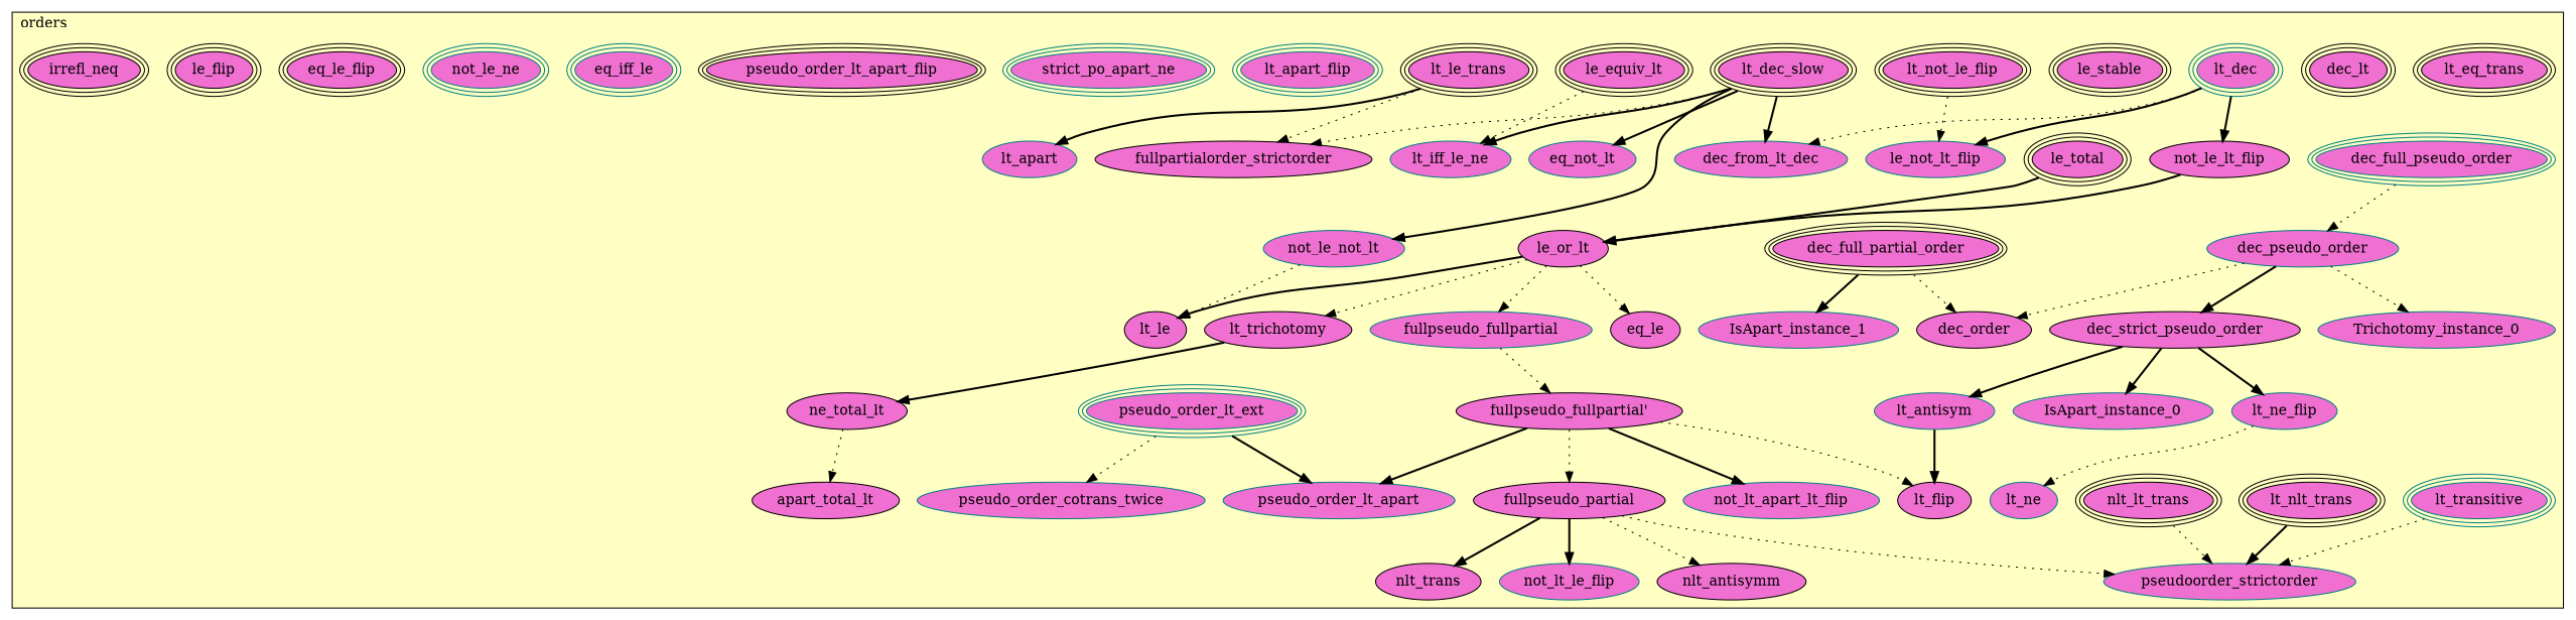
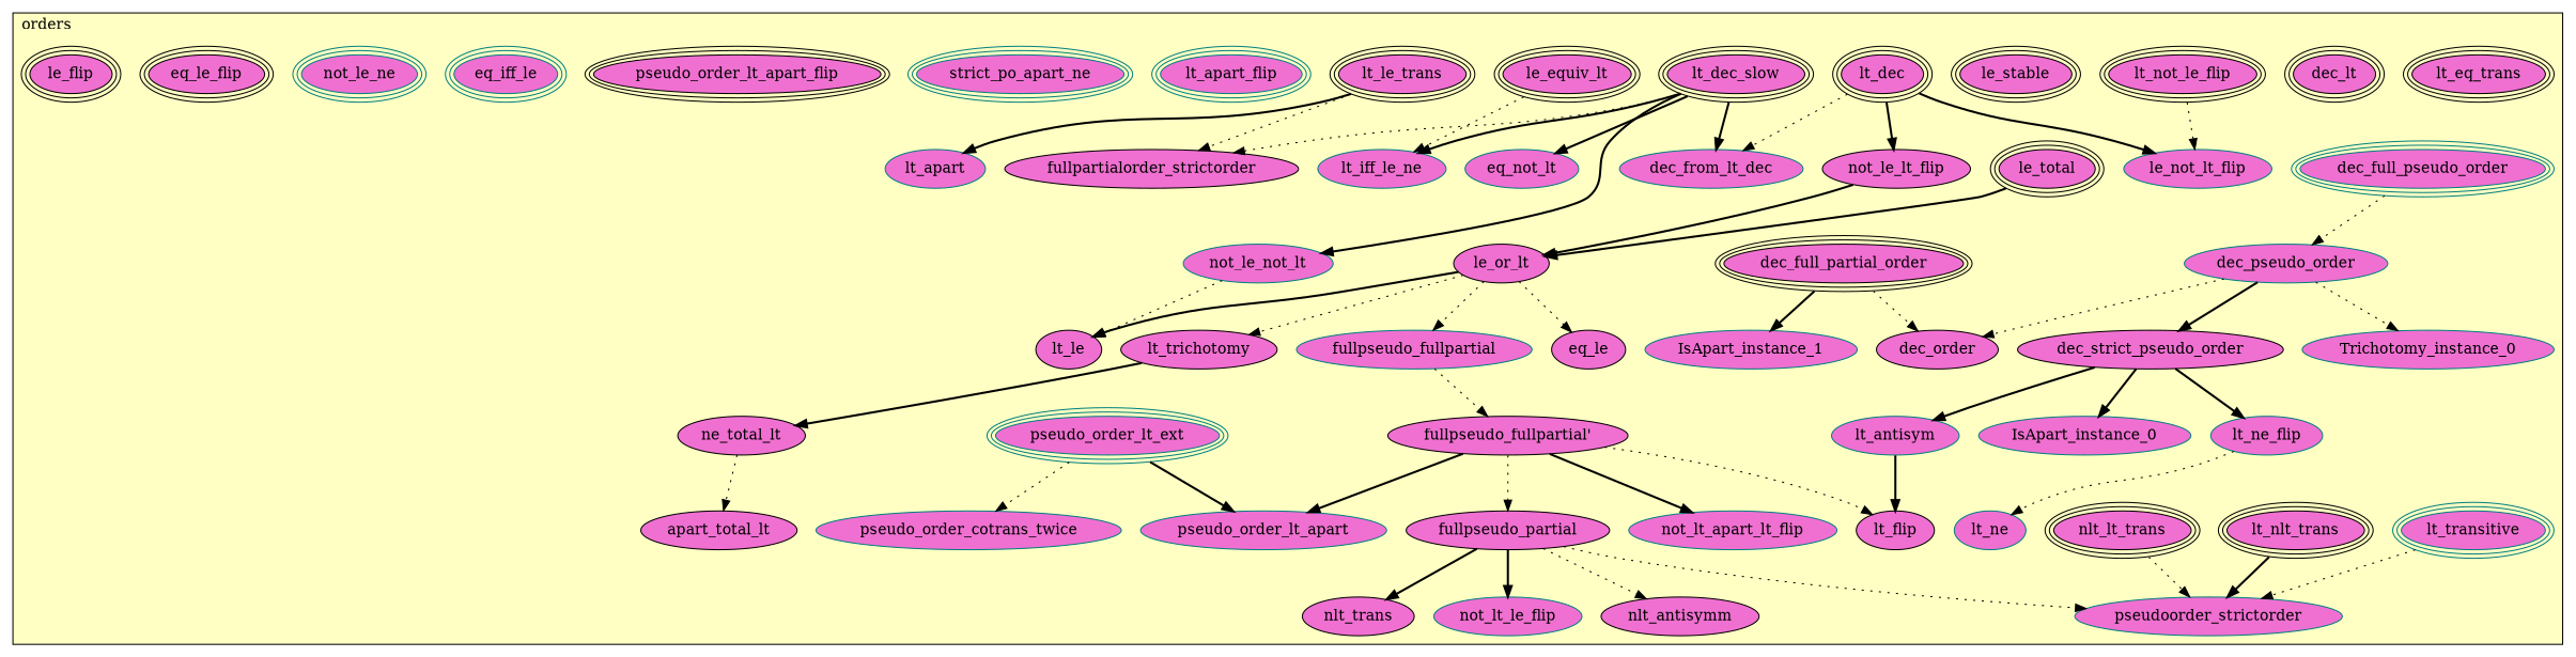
  digraph {
    node [color=black fillcolor="#F070D1" style=filled]
    edge [style=dotted]
    n1 [color=teal label=lt_transitive peripheries=3]
    n2 [label=lt_nlt_trans peripheries=3]
    n3 [label=nlt_lt_trans peripheries=3]
    n4 [label=lt_eq_trans peripheries=3]
    n5 [color=teal label=dec_full_pseudo_order peripheries=3]
    n6 [color=teal label=dec_pseudo_order]
    n7 [color=teal label=Trichotomy_instance_0]
    n8 [label=dec_full_partial_order peripheries=3]
    n9 [color=teal label=IsApart_instance_1]
    n10 [label=dec_order]
    n11 [label=dec_lt peripheries=3]
    n12 [label=dec_strict_pseudo_order]
    n13 [color=teal label=IsApart_instance_0]
-   n14 [color=teal label=lt_dec peripheries=3]
+   n14 [label=lt_dec peripheries=3]
    n15 [label=not_le_lt_flip]
    n16 [label=le_total peripheries=3]
    n17 [label=le_or_lt]
    n18 [label=le_stable peripheries=3]
    n19 [color=teal label=fullpseudo_fullpartial]
    n20 [label="fullpseudo_fullpartial'"]
    n21 [label=fullpseudo_partial]
    n22 [color=teal label=not_lt_le_flip]
    n23 [label=lt_dec_slow peripheries=3]
    n24 [color=teal label=dec_from_lt_dec]
    n25 [label=le_equiv_lt peripheries=3]
    n26 [color=teal label=lt_iff_le_ne]
    n27 [label=lt_le_trans peripheries=3]
    n28 [label=lt_not_le_flip peripheries=3]
    n29 [color=teal label=le_not_lt_flip]
    n30 [color=teal label=lt_apart_flip peripheries=3]
    n31 [color=teal label=lt_apart]
    n32 [color=teal label=not_le_not_lt]
    n33 [label=lt_le]
    n34 [label=fullpartialorder_strictorder]
    n35 [color=teal label=strict_po_apart_ne peripheries=3]
    n36 [label=lt_trichotomy]
    n37 [label=ne_total_lt]
    n38 [label=nlt_antisymm]
    n39 [label=nlt_trans]
    n40 [color=teal label=pseudoorder_strictorder]
    n41 [color=teal label=pseudo_order_lt_ext peripheries=3]
    n42 [color=teal label=pseudo_order_cotrans_twice]
    n43 [color=teal label=not_lt_apart_lt_flip]
    n44 [label=pseudo_order_lt_apart_flip peripheries=3]
    n45 [color=teal label=pseudo_order_lt_apart]
    n46 [label=apart_total_lt]
    n47 [color=teal label=eq_not_lt]
    n48 [color=teal label=lt_ne_flip]
    n49 [color=teal label=lt_ne]
    n50 [color=teal label=lt_antisym]
    n51 [label=lt_flip]
    n52 [color=teal label=eq_iff_le peripheries=3]
    n53 [color=teal label=not_le_ne peripheries=3]
    n54 [label=eq_le_flip peripheries=3]
    n55 [label=eq_le]
    n56 [label=le_flip peripheries=3]
-   n57 [label=irrefl_neq peripheries=3]
    subgraph cluster_1 {
      fillcolor="#FFFFC3"
      label=orders
      labeljust=l
      style=filled
      n1
      n2
      n3
      n4
      n5
      n6
      n7
      n8
      n9
      n10
      n11
      n12
      n13
      n14
      n15
      n16
      n17
      n18
      n19
      n20
      n21
      n22
      n23
      n24
      n25
      n26
      n27
      n28
      n29
      n30
      n31
      n32
      n33
      n34
      n35
      n36
      n37
      n38
      n39
      n40
      n41
      n42
      n43
      n44
      n45
      n46
      n47
      n48
      n49
      n50
      n51
      n52
      n53
      n54
      n55
      n56
-     n57
    }
    n1 -> n40
    n2 -> n40 [style=bold]
    n3 -> n40
    n5 -> n6
    n6 -> n7
    n6 -> n10
    n6 -> n12 [style=bold]
    n8 -> n9 [style=bold]
    n8 -> n10
    n12 -> n13 [style=bold]
    n12 -> n48 [style=bold]
    n12 -> n50 [style=bold]
    n14 -> n15 [style=bold]
    n14 -> n24
    n14 -> n29 [style=bold]
    n15 -> n17 [style=bold]
    n16 -> n17 [style=bold]
    n17 -> n19
    n17 -> n33 [style=bold]
    n17 -> n36
    n17 -> n55
    n19 -> n20
    n20 -> n21
    n20 -> n43 [style=bold]
    n20 -> n45 [style=bold]
    n20 -> n51
    n21 -> n22 [style=bold]
    n21 -> n38
    n21 -> n39 [style=bold]
    n21 -> n40
    n23 -> n24 [style=bold]
    n23 -> n26 [style=bold]
    n23 -> n32 [style=bold]
    n23 -> n34
    n23 -> n47 [style=bold]
    n25 -> n26
    n27 -> n31 [style=bold]
    n27 -> n34
    n28 -> n29
    n32 -> n33
    n36 -> n37 [style=bold]
    n37 -> n46
    n41 -> n42
    n41 -> n45 [style=bold]
    n48 -> n49
    n50 -> n51 [style=bold]
  }
